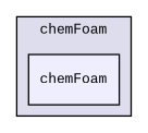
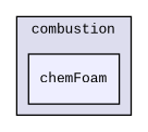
  digraph {
    compound=true
    fontname="Liberation Mono"
    n1 [fillcolor="#eeeeff" fontname="Liberation Mono" fontsize=10 label=chemFoam pencolor=black shape=box style=filled]
    subgraph cluster_1 {
      bgcolor="#ddddee"
      fontsize=10
-     label=chemFoam
+     label=combustion
      pencolor=black
      n1
    }
  }
